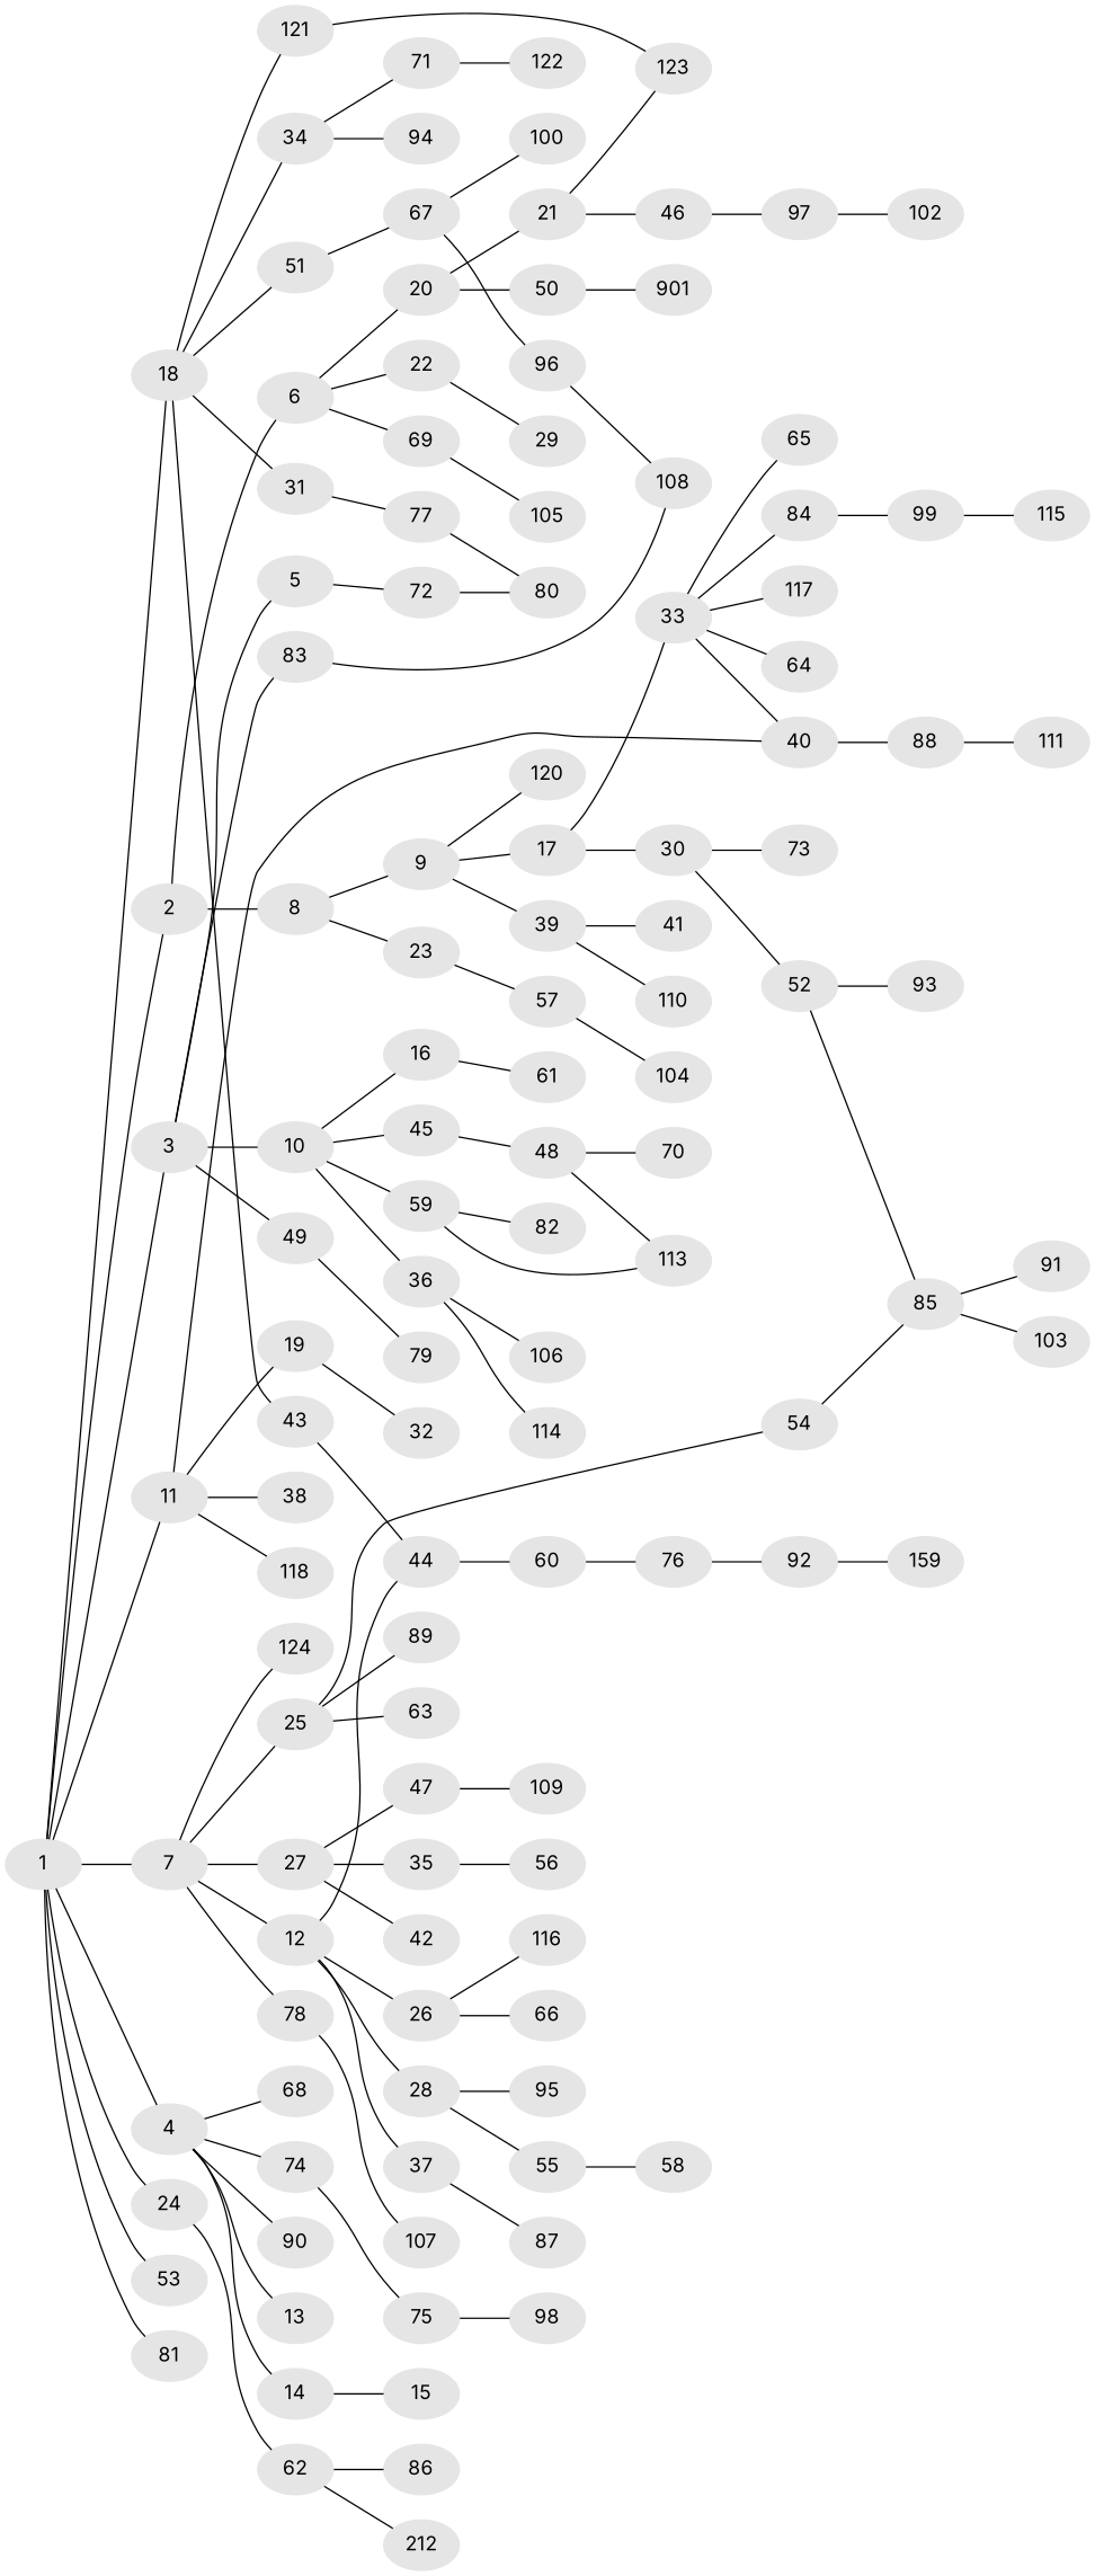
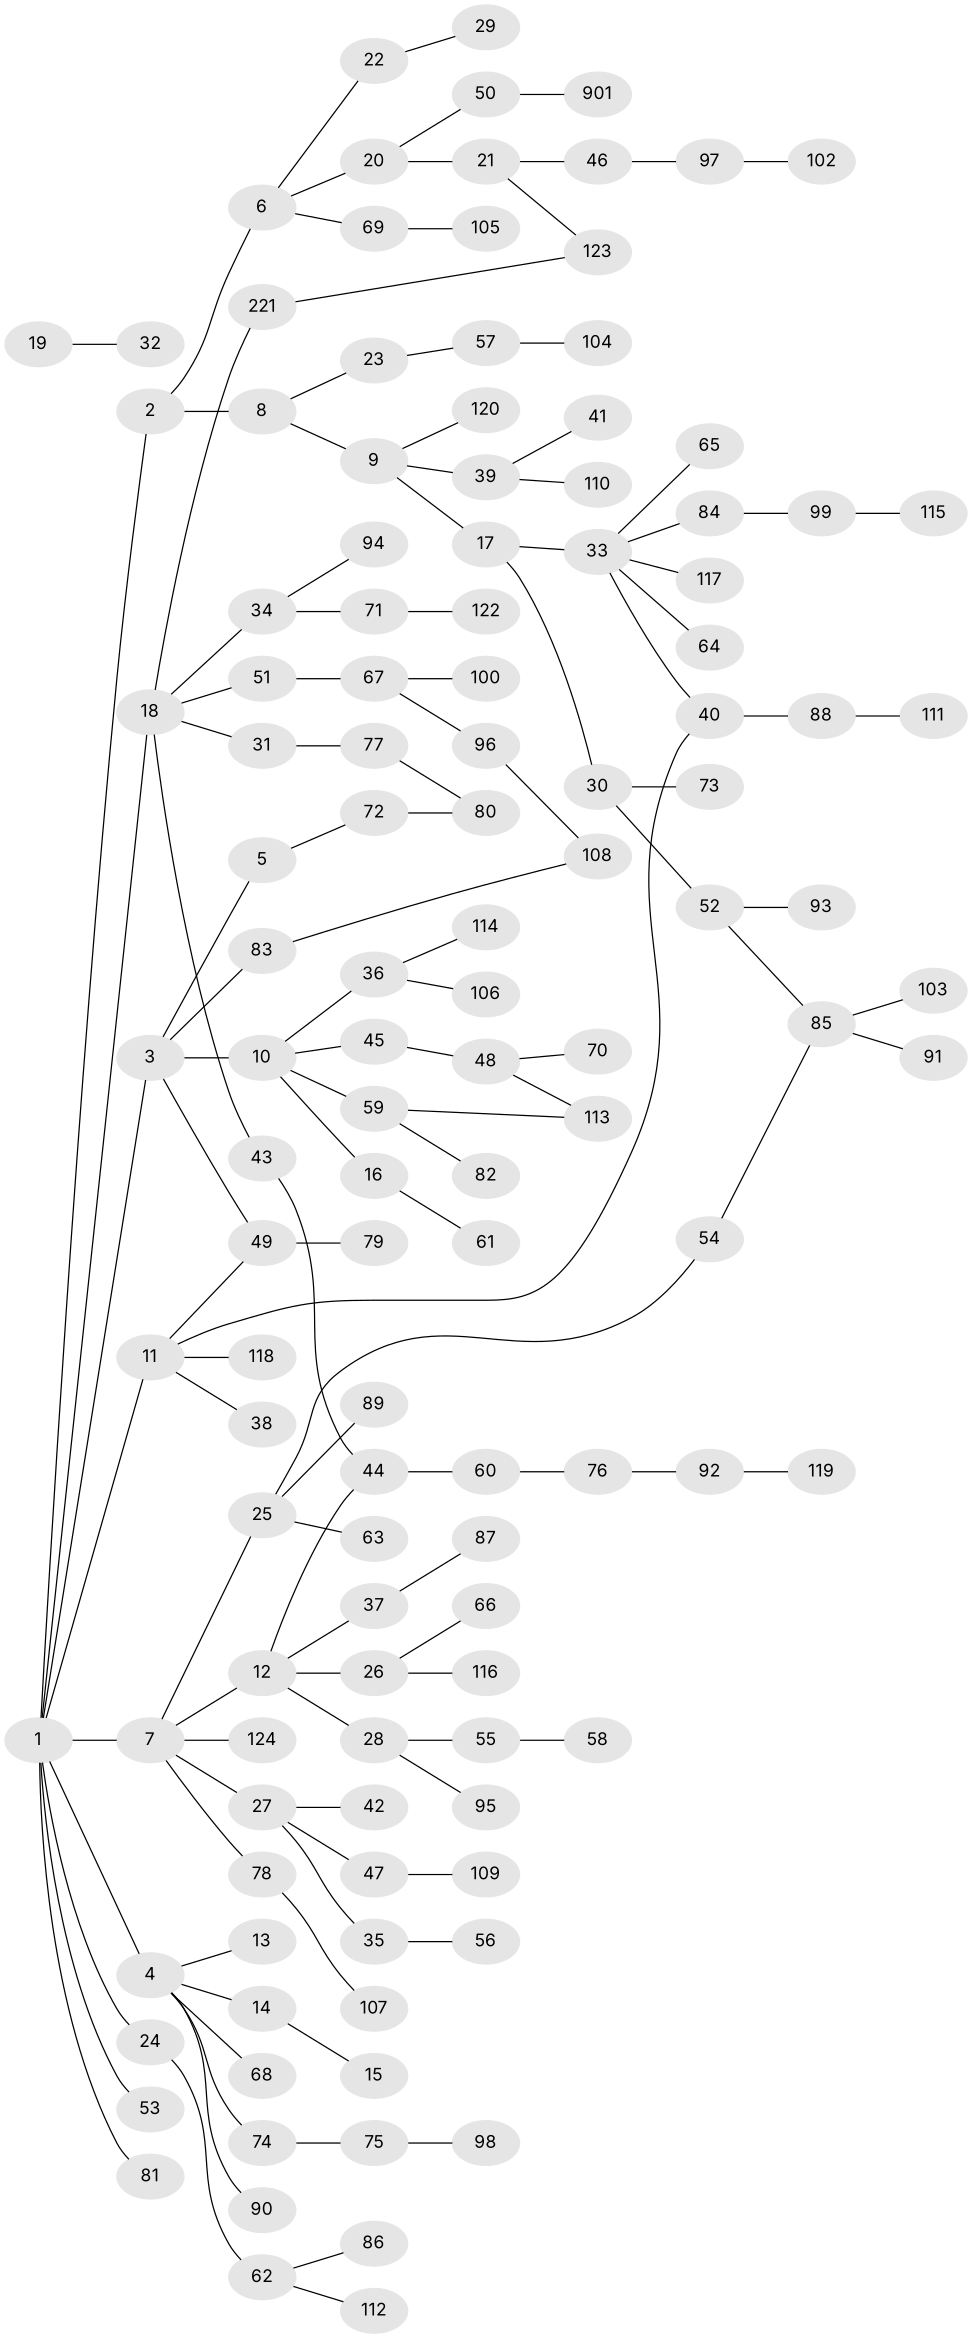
  graph {
    fontname=Inter
    rankdir=LR
    node [color=gray90 fontname=Inter style=filled]
    edge [fontname=Inter]
    1
    2
    3
    4
    7
    11
    18
    24
    53
    81
    6
    8
    5
    10
    49
    83
    13
    14
    68
    74
    90
    12
    25
    27
    78
    124
    19
    38
    40
    118
    31
    34
    43
    51
-   121
+   121 [label=221]
    62
    20
    22
    69
    9
    23
    72
    16
    36
    45
    59
    79
    108
    15
    75
    80
    21
    50
    29
    105
    26
    28
    37
    44
    54
    63
    89
    35
    42
    47
    107
    17
    39
    120
    57
    30
    33
    41
    110
    61
    106
    114
    48
    113
    82
    32
    88
    66
    116
    55
    95
    87
    60
    52
    73
    64
    65
    84
    117
    77
    71
    94
    67
    123
    46
    n101 [label=901]
    97
    104
    86
-   112 [label=212]
+   112
    85
    56
    109
    58
    93
    99
    122
    111
    76
    70
    102
    96
    100
    91
    103
    92
    98
-   119 [label=159]
+   119
    115
    1 -- 2
    1 -- 3
    1 -- 4
    1 -- 7
    1 -- 11
    1 -- 18
    1 -- 24
    1 -- 53
    1 -- 81
    2 -- 6
    2 -- 8
    3 -- 5
    3 -- 10
    3 -- 49
    3 -- 83
    4 -- 13
    4 -- 14
    4 -- 68
    4 -- 74
    4 -- 90
    7 -- 12
    7 -- 25
    7 -- 27
    7 -- 78
    7 -- 124
-   11 -- 19
+   11 -- 49
    11 -- 38
    11 -- 40
    11 -- 118
    18 -- 31
    18 -- 34
    18 -- 43
    18 -- 51
    18 -- 121
    24 -- 62
    6 -- 20
    6 -- 22
    6 -- 69
    8 -- 9
    8 -- 23
    5 -- 72
    10 -- 16
    10 -- 36
    10 -- 45
    10 -- 59
    49 -- 79
    83 -- 108
    14 -- 15
    74 -- 75
    12 -- 26
    12 -- 28
    12 -- 37
    12 -- 44
    25 -- 54
    25 -- 63
    25 -- 89
    27 -- 35
    27 -- 42
    27 -- 47
    78 -- 107
    19 -- 32
    40 -- 88
    31 -- 77
    34 -- 71
    34 -- 94
    43 -- 44
    51 -- 67
    121 -- 123
    62 -- 86
    62 -- 112
    20 -- 21
    20 -- 50
    22 -- 29
    69 -- 105
    9 -- 17
    9 -- 39
    9 -- 120
    23 -- 57
    72 -- 80
    16 -- 61
    36 -- 106
    36 -- 114
    45 -- 48
    59 -- 113
    59 -- 82
    75 -- 98
    21 -- 123
    21 -- 46
    50 -- n101
    26 -- 66
    26 -- 116
    28 -- 55
    28 -- 95
    37 -- 87
    44 -- 60
    54 -- 85
    35 -- 56
    47 -- 109
    17 -- 30
    17 -- 33
    39 -- 41
    39 -- 110
    57 -- 104
    30 -- 52
    30 -- 73
    33 -- 40
    33 -- 64
    33 -- 65
    33 -- 84
    33 -- 117
    48 -- 113
    48 -- 70
    88 -- 111
    55 -- 58
    60 -- 76
    52 -- 85
    52 -- 93
    84 -- 99
    77 -- 80
    71 -- 122
    67 -- 96
    67 -- 100
    46 -- 97
    97 -- 102
    85 -- 91
    85 -- 103
    99 -- 115
    76 -- 92
    96 -- 108
    92 -- 119
  }
